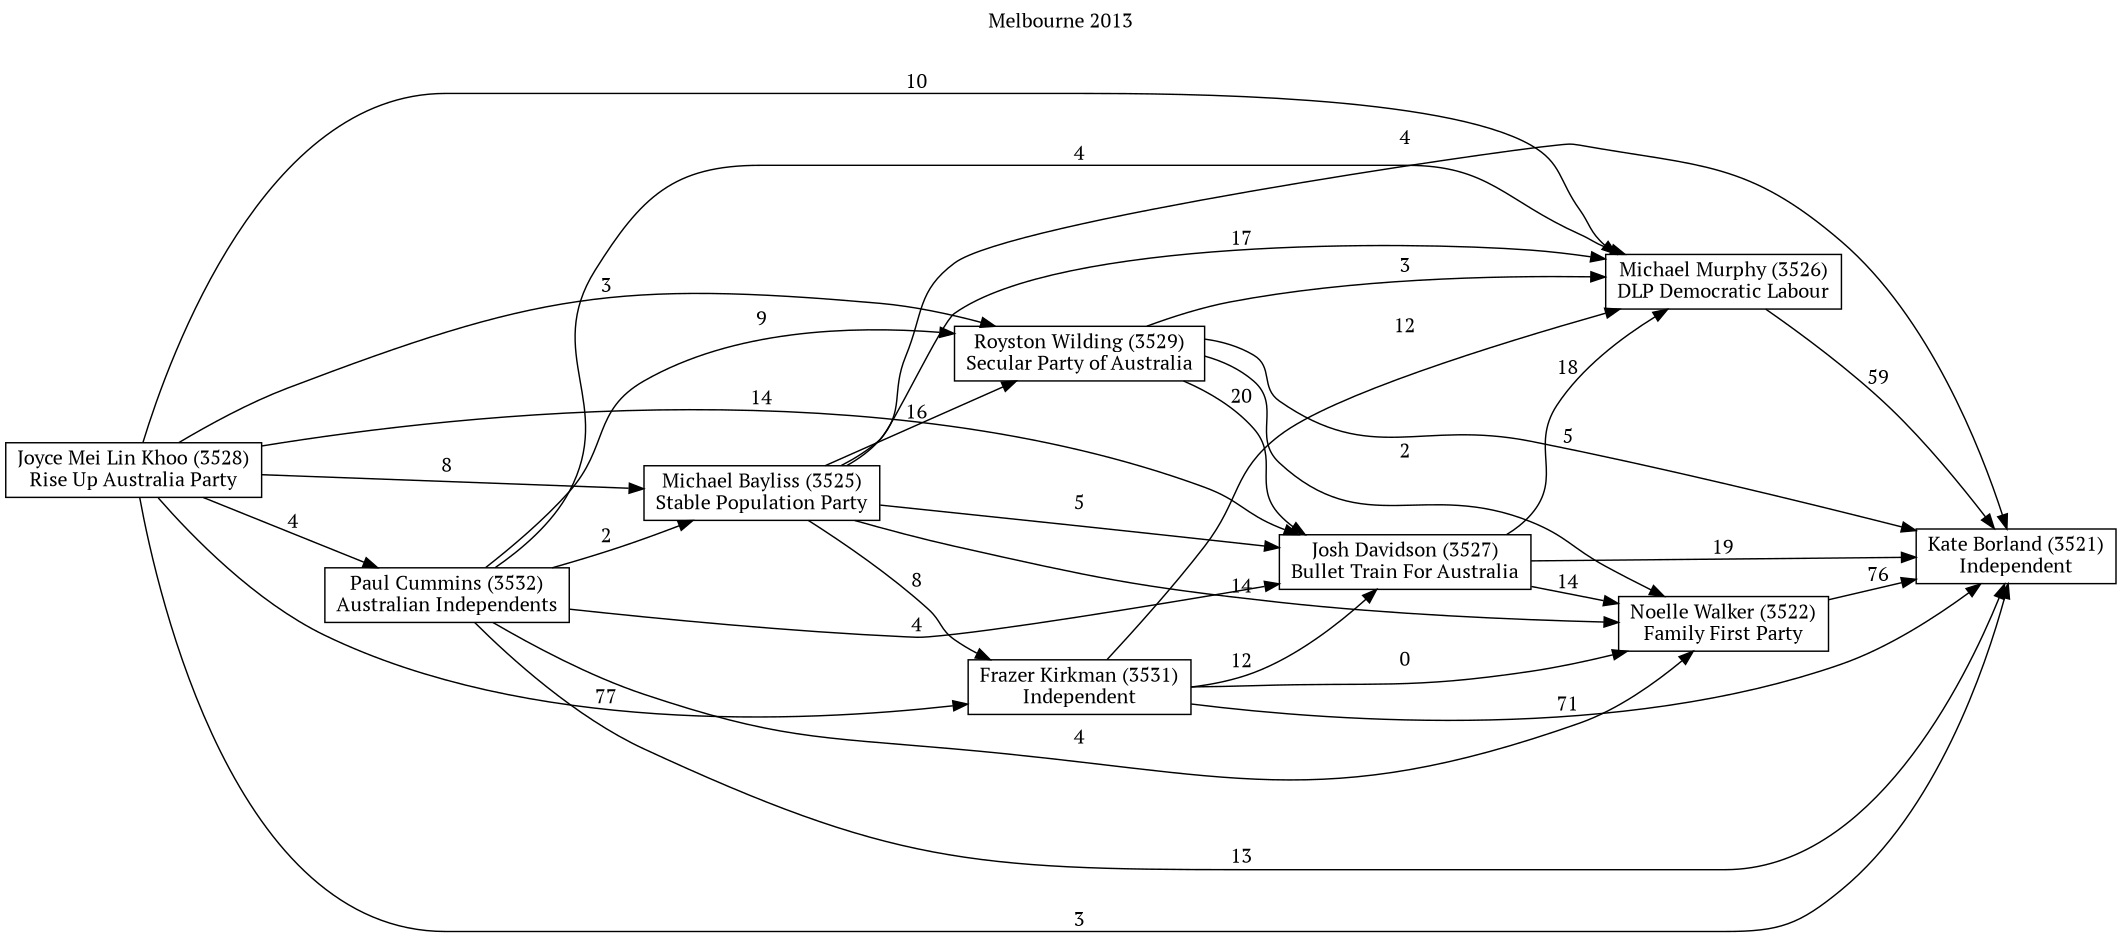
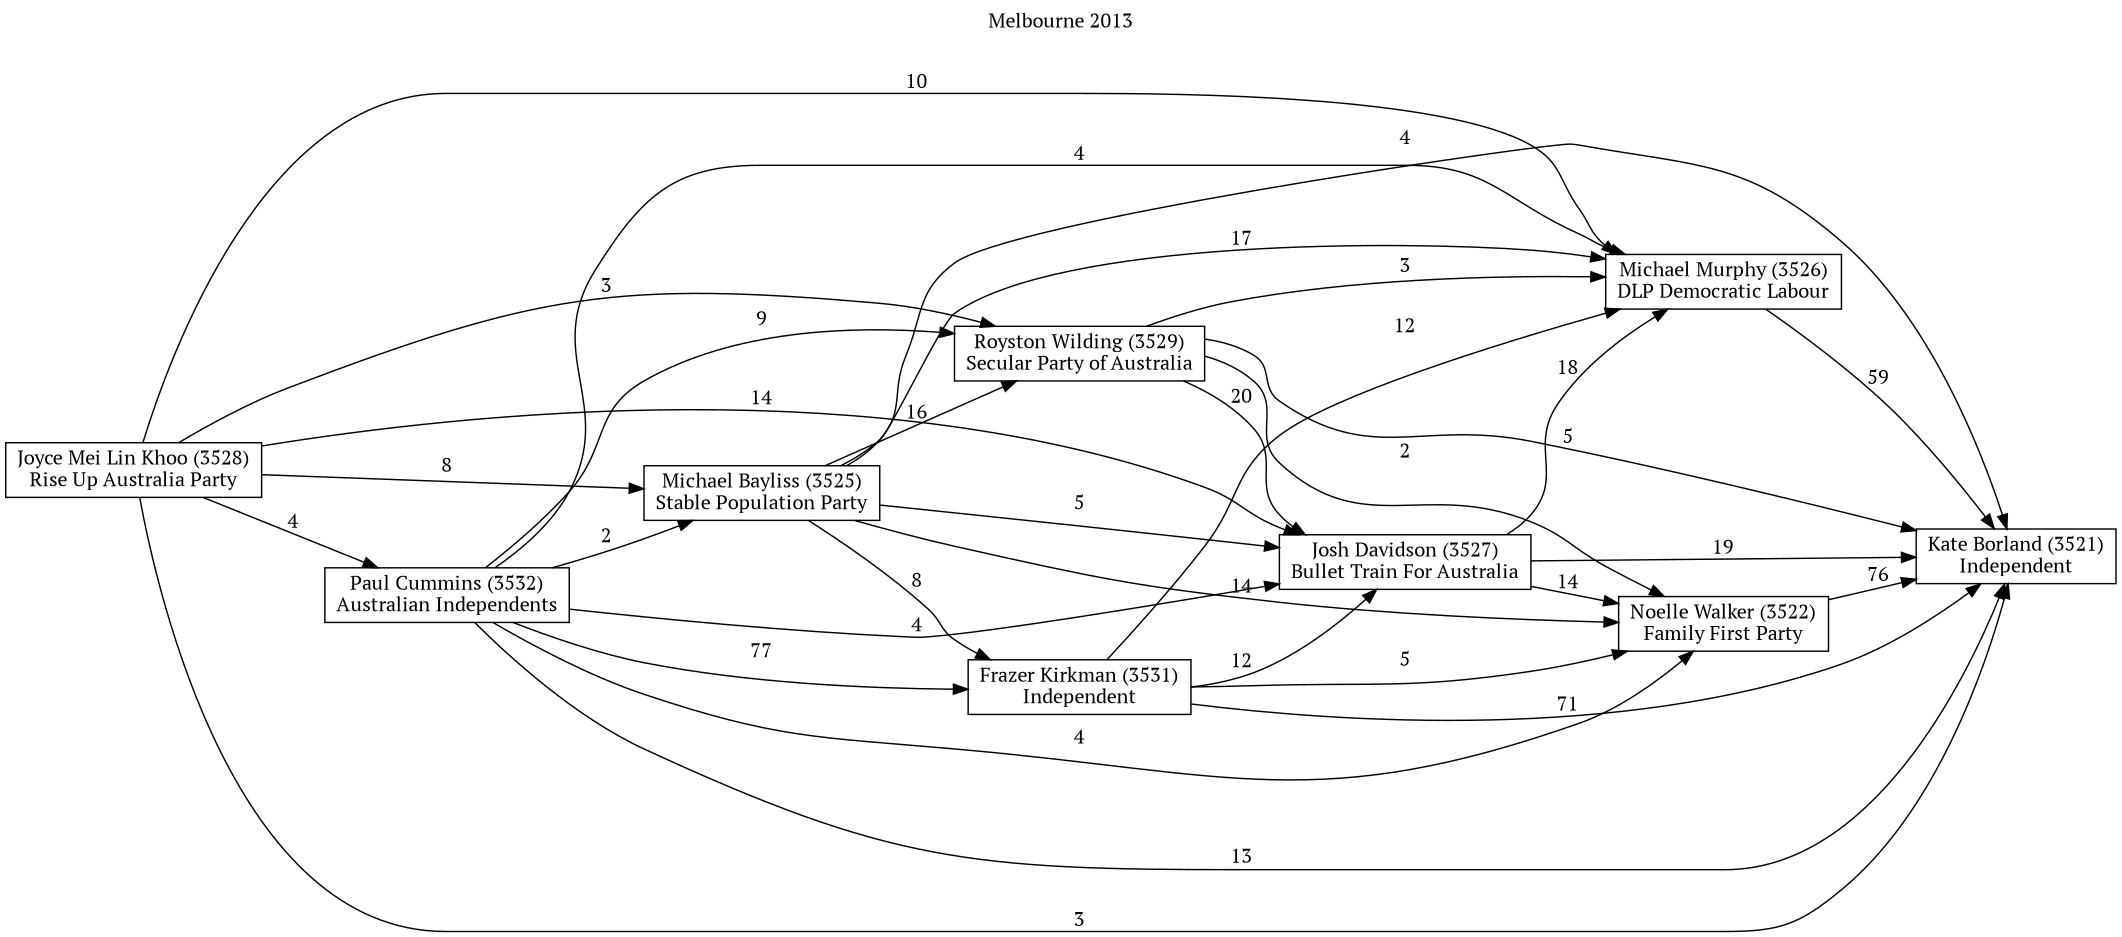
  digraph {
    fontname="PT Serif"
    label="Melbourne 2013"
    labelloc=t
    mclimit=10
    rankdir=LR
    node [fontname="PT Serif" shape=box]
    edge [fontname="PT Serif"]
    n1 [label="Kate Borland (3521)\nIndependent"]
    n2 [label="Noelle Walker (3522)\nFamily First Party"]
    n3 [label="Michael Murphy (3526)\nDLP Democratic Labour"]
    n4 [label="Josh Davidson (3527)\nBullet Train For Australia"]
    n5 [label="Frazer Kirkman (3531)\nIndependent"]
    n6 [label="Royston Wilding (3529)\nSecular Party of Australia"]
    n7 [label="Michael Bayliss (3525)\nStable Population Party"]
    n8 [label="Paul Cummins (3532)\nAustralian Independents"]
    n9 [label="Joyce Mei Lin Khoo (3528)\nRise Up Australia Party"]
    n2 -> n1 [label=76]
    n3 -> n1 [label=59]
    n4 -> n1 [label=19]
    n4 -> n2 [label=14]
    n4 -> n3 [label=18]
    n5 -> n1 [label=71]
-   n5 -> n2 [label=0]
+   n5 -> n2 [label=5]
    n5 -> n3 [label=12]
    n5 -> n4 [label=12]
    n6 -> n1 [label=5]
    n6 -> n2 [label=2]
    n6 -> n3 [label=3]
    n6 -> n4 [label=20]
    n7 -> n1 [label=4]
    n7 -> n2 [label=14]
    n7 -> n3 [label=17]
    n7 -> n4 [label=5]
    n7 -> n5 [label=8]
    n7 -> n6 [label=16]
    n8 -> n1 [label=13]
    n8 -> n2 [label=4]
    n8 -> n3 [label=4]
    n8 -> n4 [label=4]
-   n9 -> n5 [label=77]
+   n8 -> n5 [label=77]
    n8 -> n6 [label=9]
    n8 -> n7 [label=2]
    n9 -> n1 [label=3]
    n9 -> n3 [label=10]
    n9 -> n4 [label=14]
    n9 -> n6 [label=3]
    n9 -> n7 [label=8]
    n9 -> n8 [label=4]
  }
